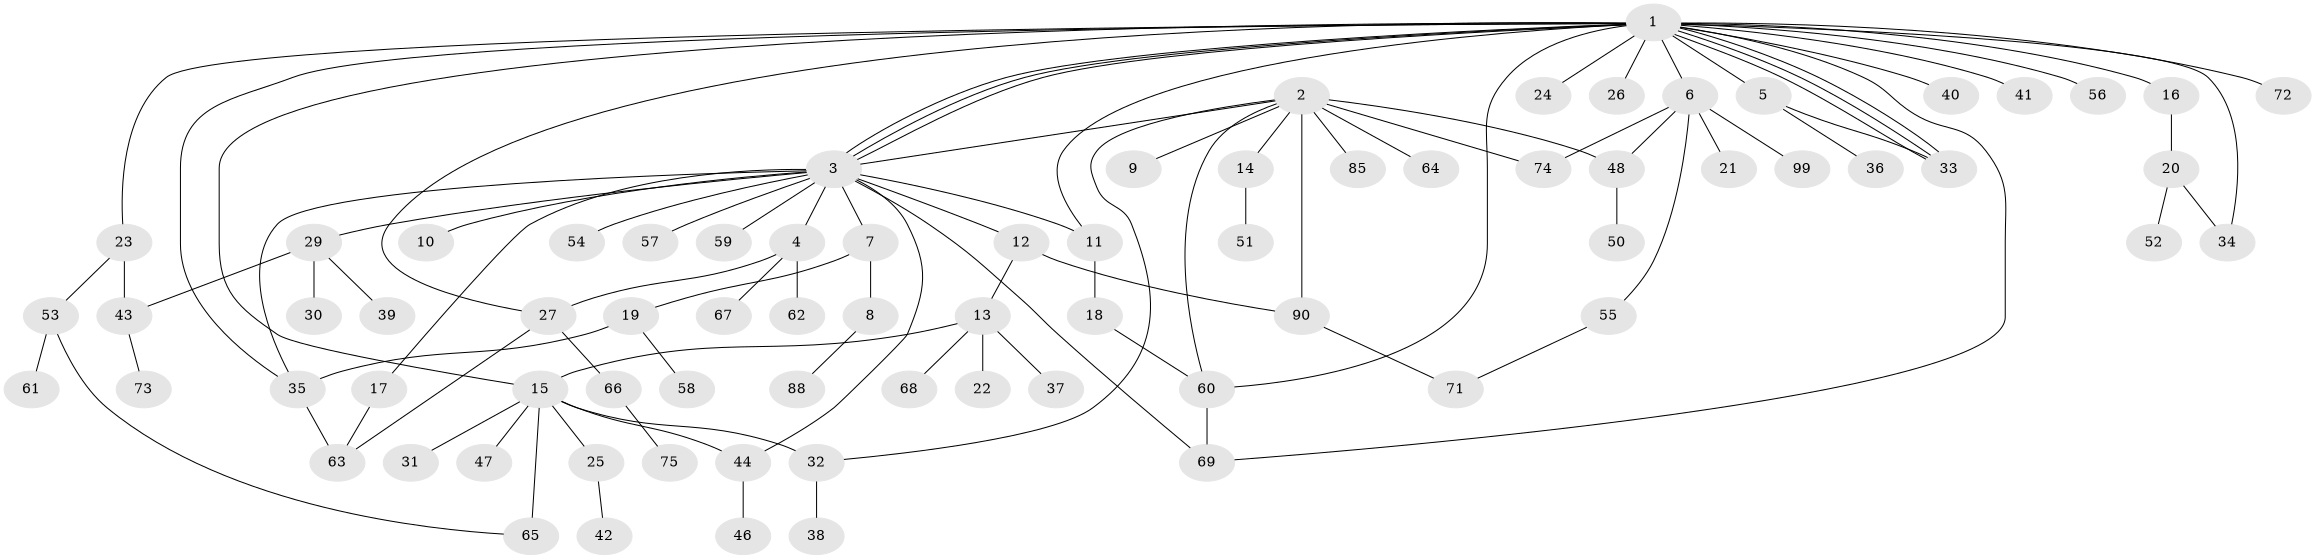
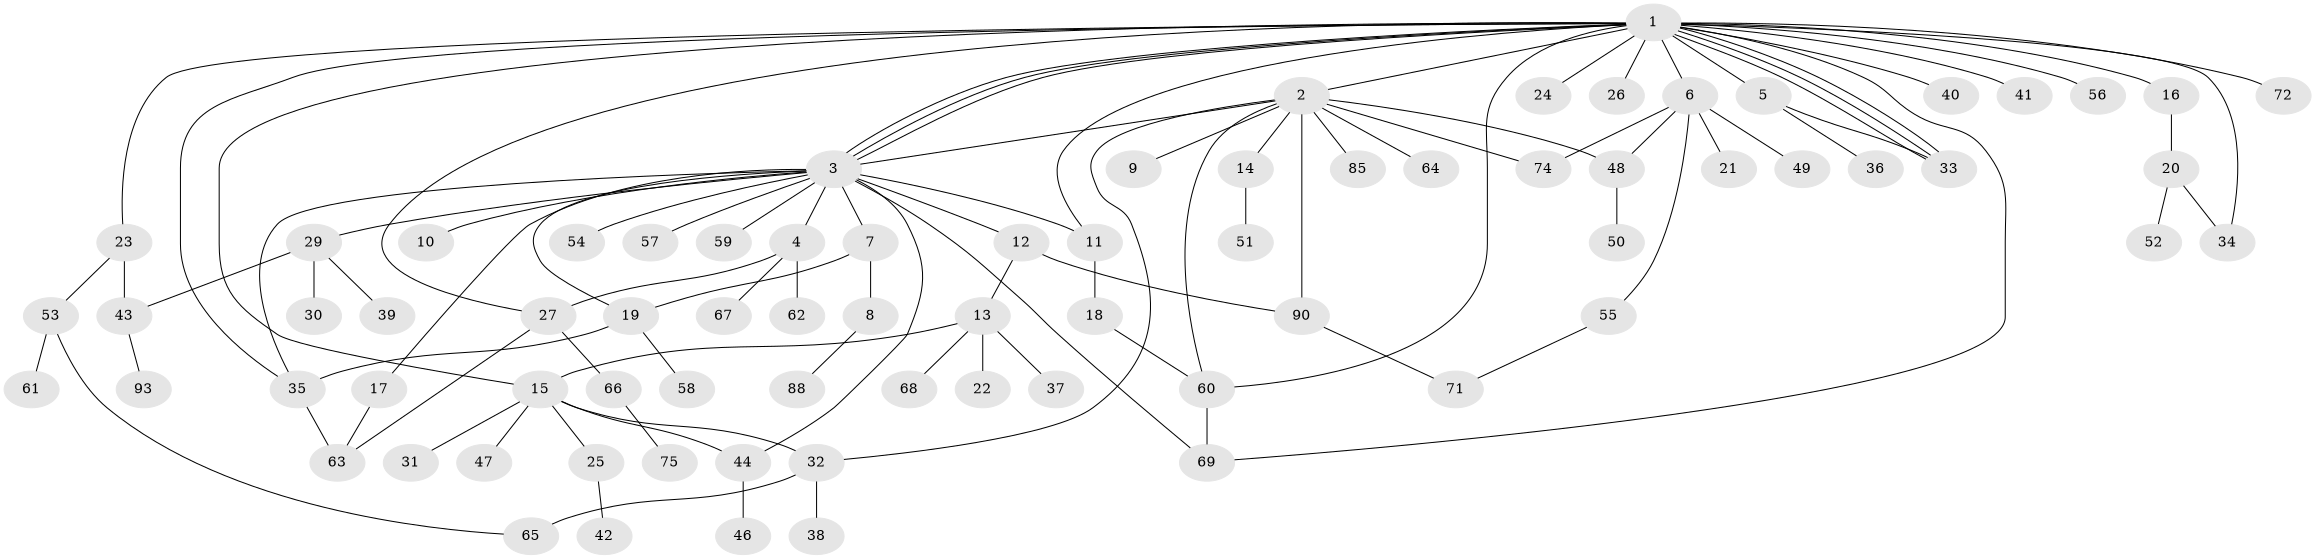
  graph {
    node [color=gray90 style=filled]
    1
    2
    3
    5
    6
    11
    15
    16
    23
    24
    26
    27
    33
    34
    35
    40
    41
    56
    60
    69
    72
    74
    9
    14
    32
    n26 [label=85]
    48
    64
    n29 [label=90]
    4
    7
    10
    12
    17
    19
    29
    44
    54
    57
    59
    36
    21
-   49 [label=99]
+   49
    55
    18
    25
    31
    47
    65
    20
    43
    53
    63
    66
    51
    38
    50
    71
    62
    67
    8
    13
    58
    30
    39
    46
    n67 [label=88]
    22
    37
    68
    42
    52
-   73
+   73 [label=93]
    61
    75
+   1 -- 2
    1 -- 3
    1 -- 3
    1 -- 3
    1 -- 5
    1 -- 6
    1 -- 11
    1 -- 15
    1 -- 16
    1 -- 23
    1 -- 24
    1 -- 26
    1 -- 27
    1 -- 33
    1 -- 33
    1 -- 33
    1 -- 34
    1 -- 35
    1 -- 40
    1 -- 41
    1 -- 56
    1 -- 60
    1 -- 69
    1 -- 72
    2 -- 3
    2 -- 60
    2 -- 74
    2 -- 9
    2 -- 14
    2 -- 32
    2 -- n26
    2 -- 48
    2 -- 64
    2 -- n29
    3 -- 11
    3 -- 35
    3 -- 69
    3 -- 4
    3 -- 7
    3 -- 10
    3 -- 12
    3 -- 17
+   3 -- 19
    3 -- 29
    3 -- 44
    3 -- 54
    3 -- 57
    3 -- 59
    5 -- 33
    5 -- 36
    6 -- 74
    6 -- 48
    6 -- 21
    6 -- 49
    6 -- 55
    11 -- 18
    15 -- 32
    15 -- 44
    15 -- 25
    15 -- 31
    15 -- 47
-   15 -- 65
+   32 -- 65
    16 -- 20
    23 -- 43
    23 -- 53
    27 -- 63
    27 -- 66
    35 -- 63
    60 -- 69
    14 -- 51
    32 -- 38
    48 -- 50
    n29 -- 71
    4 -- 27
    4 -- 62
    4 -- 67
    7 -- 19
    7 -- 8
    12 -- n29
    12 -- 13
    17 -- 63
    19 -- 35
    19 -- 58
    29 -- 43
    29 -- 30
    29 -- 39
    44 -- 46
    55 -- 71
    18 -- 60
    25 -- 42
    20 -- 34
    20 -- 52
    43 -- 73
    53 -- 65
    53 -- 61
    66 -- 75
    8 -- n67
    13 -- 15
    13 -- 22
    13 -- 37
    13 -- 68
  }
